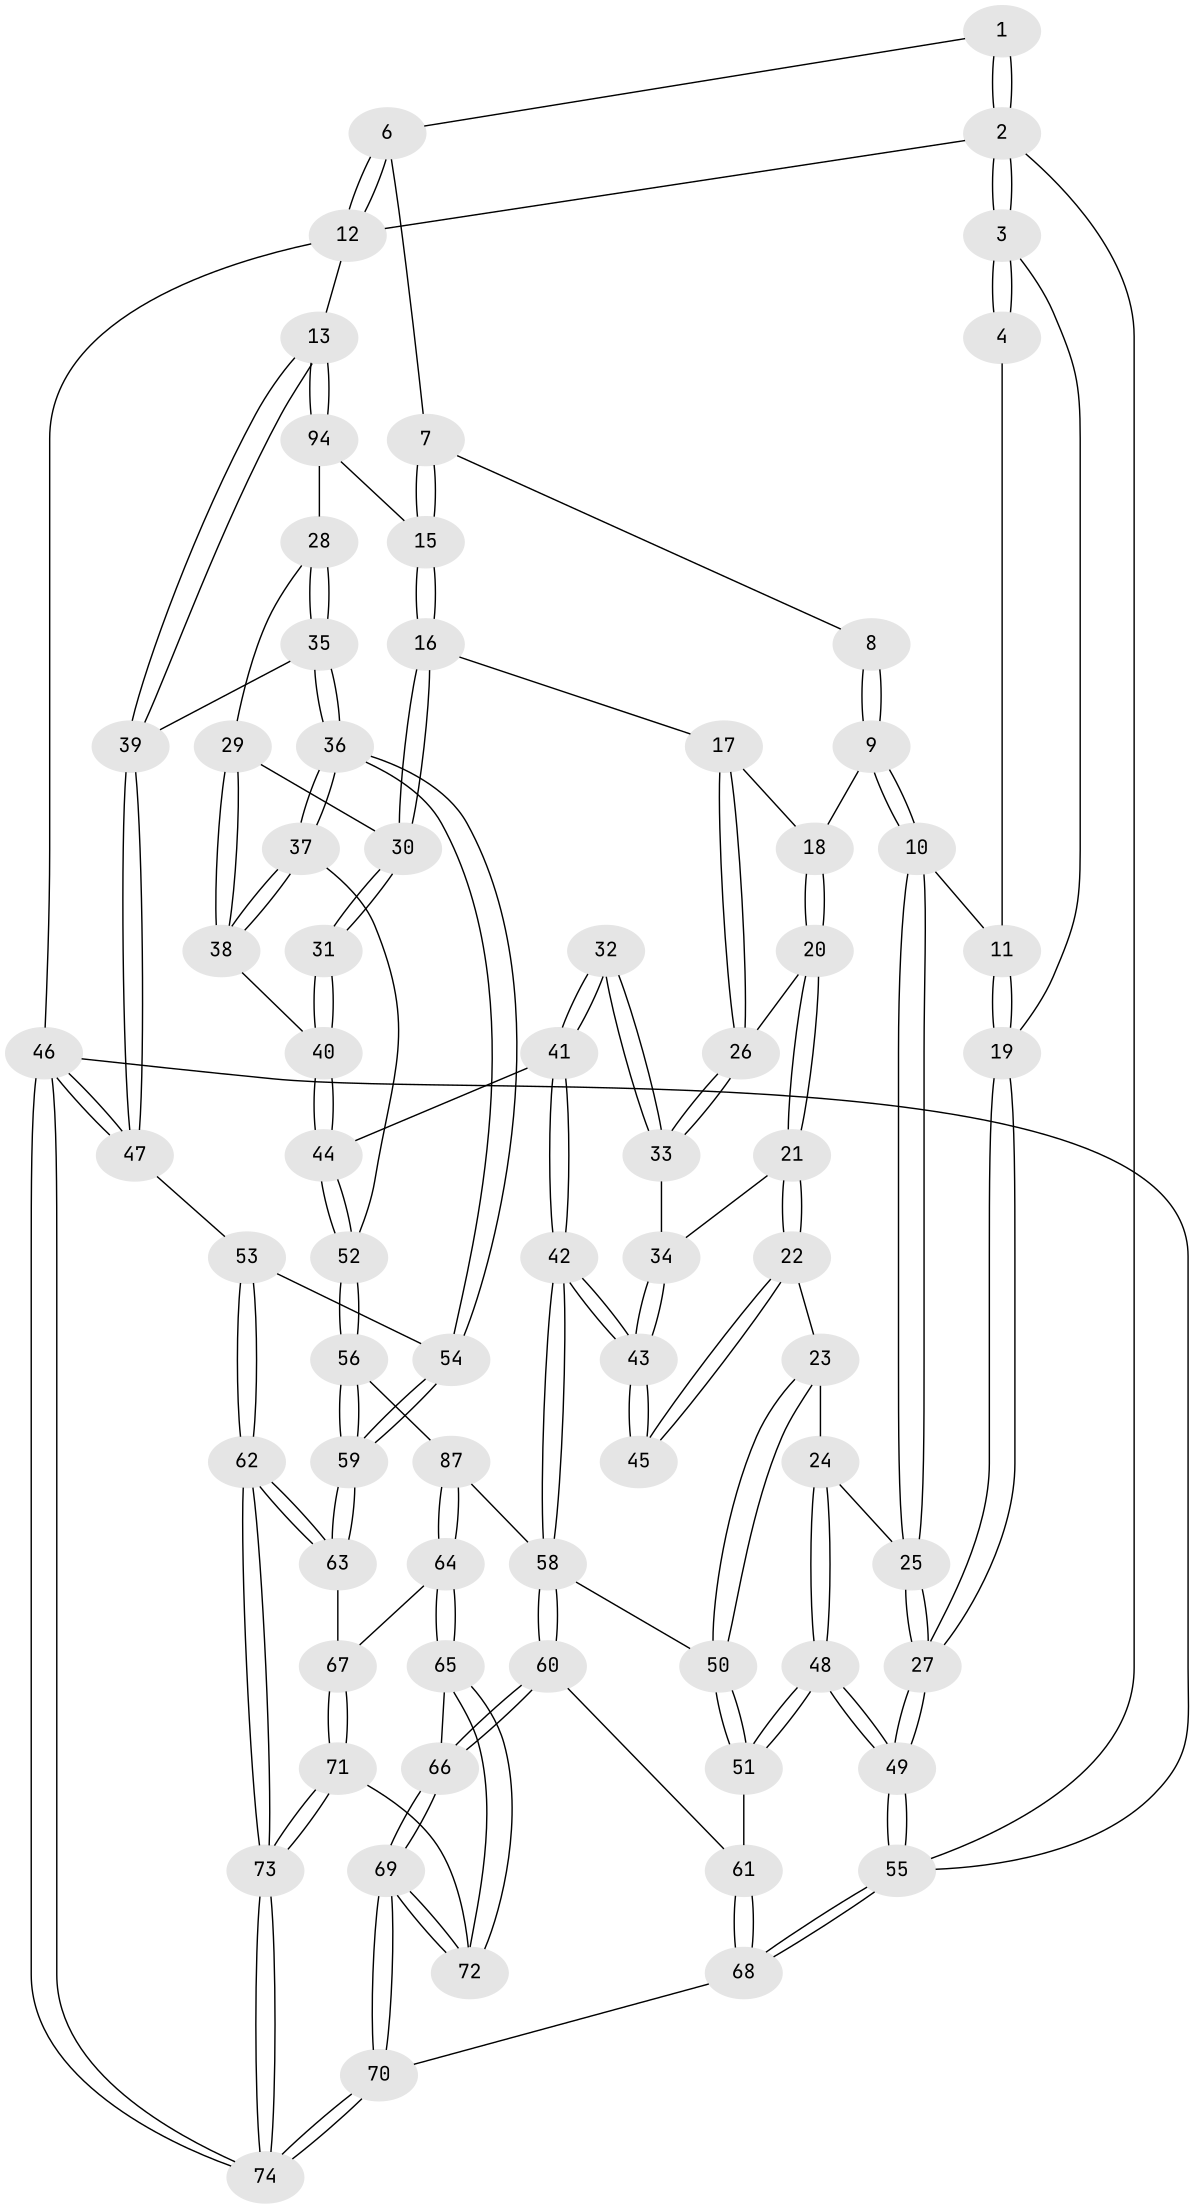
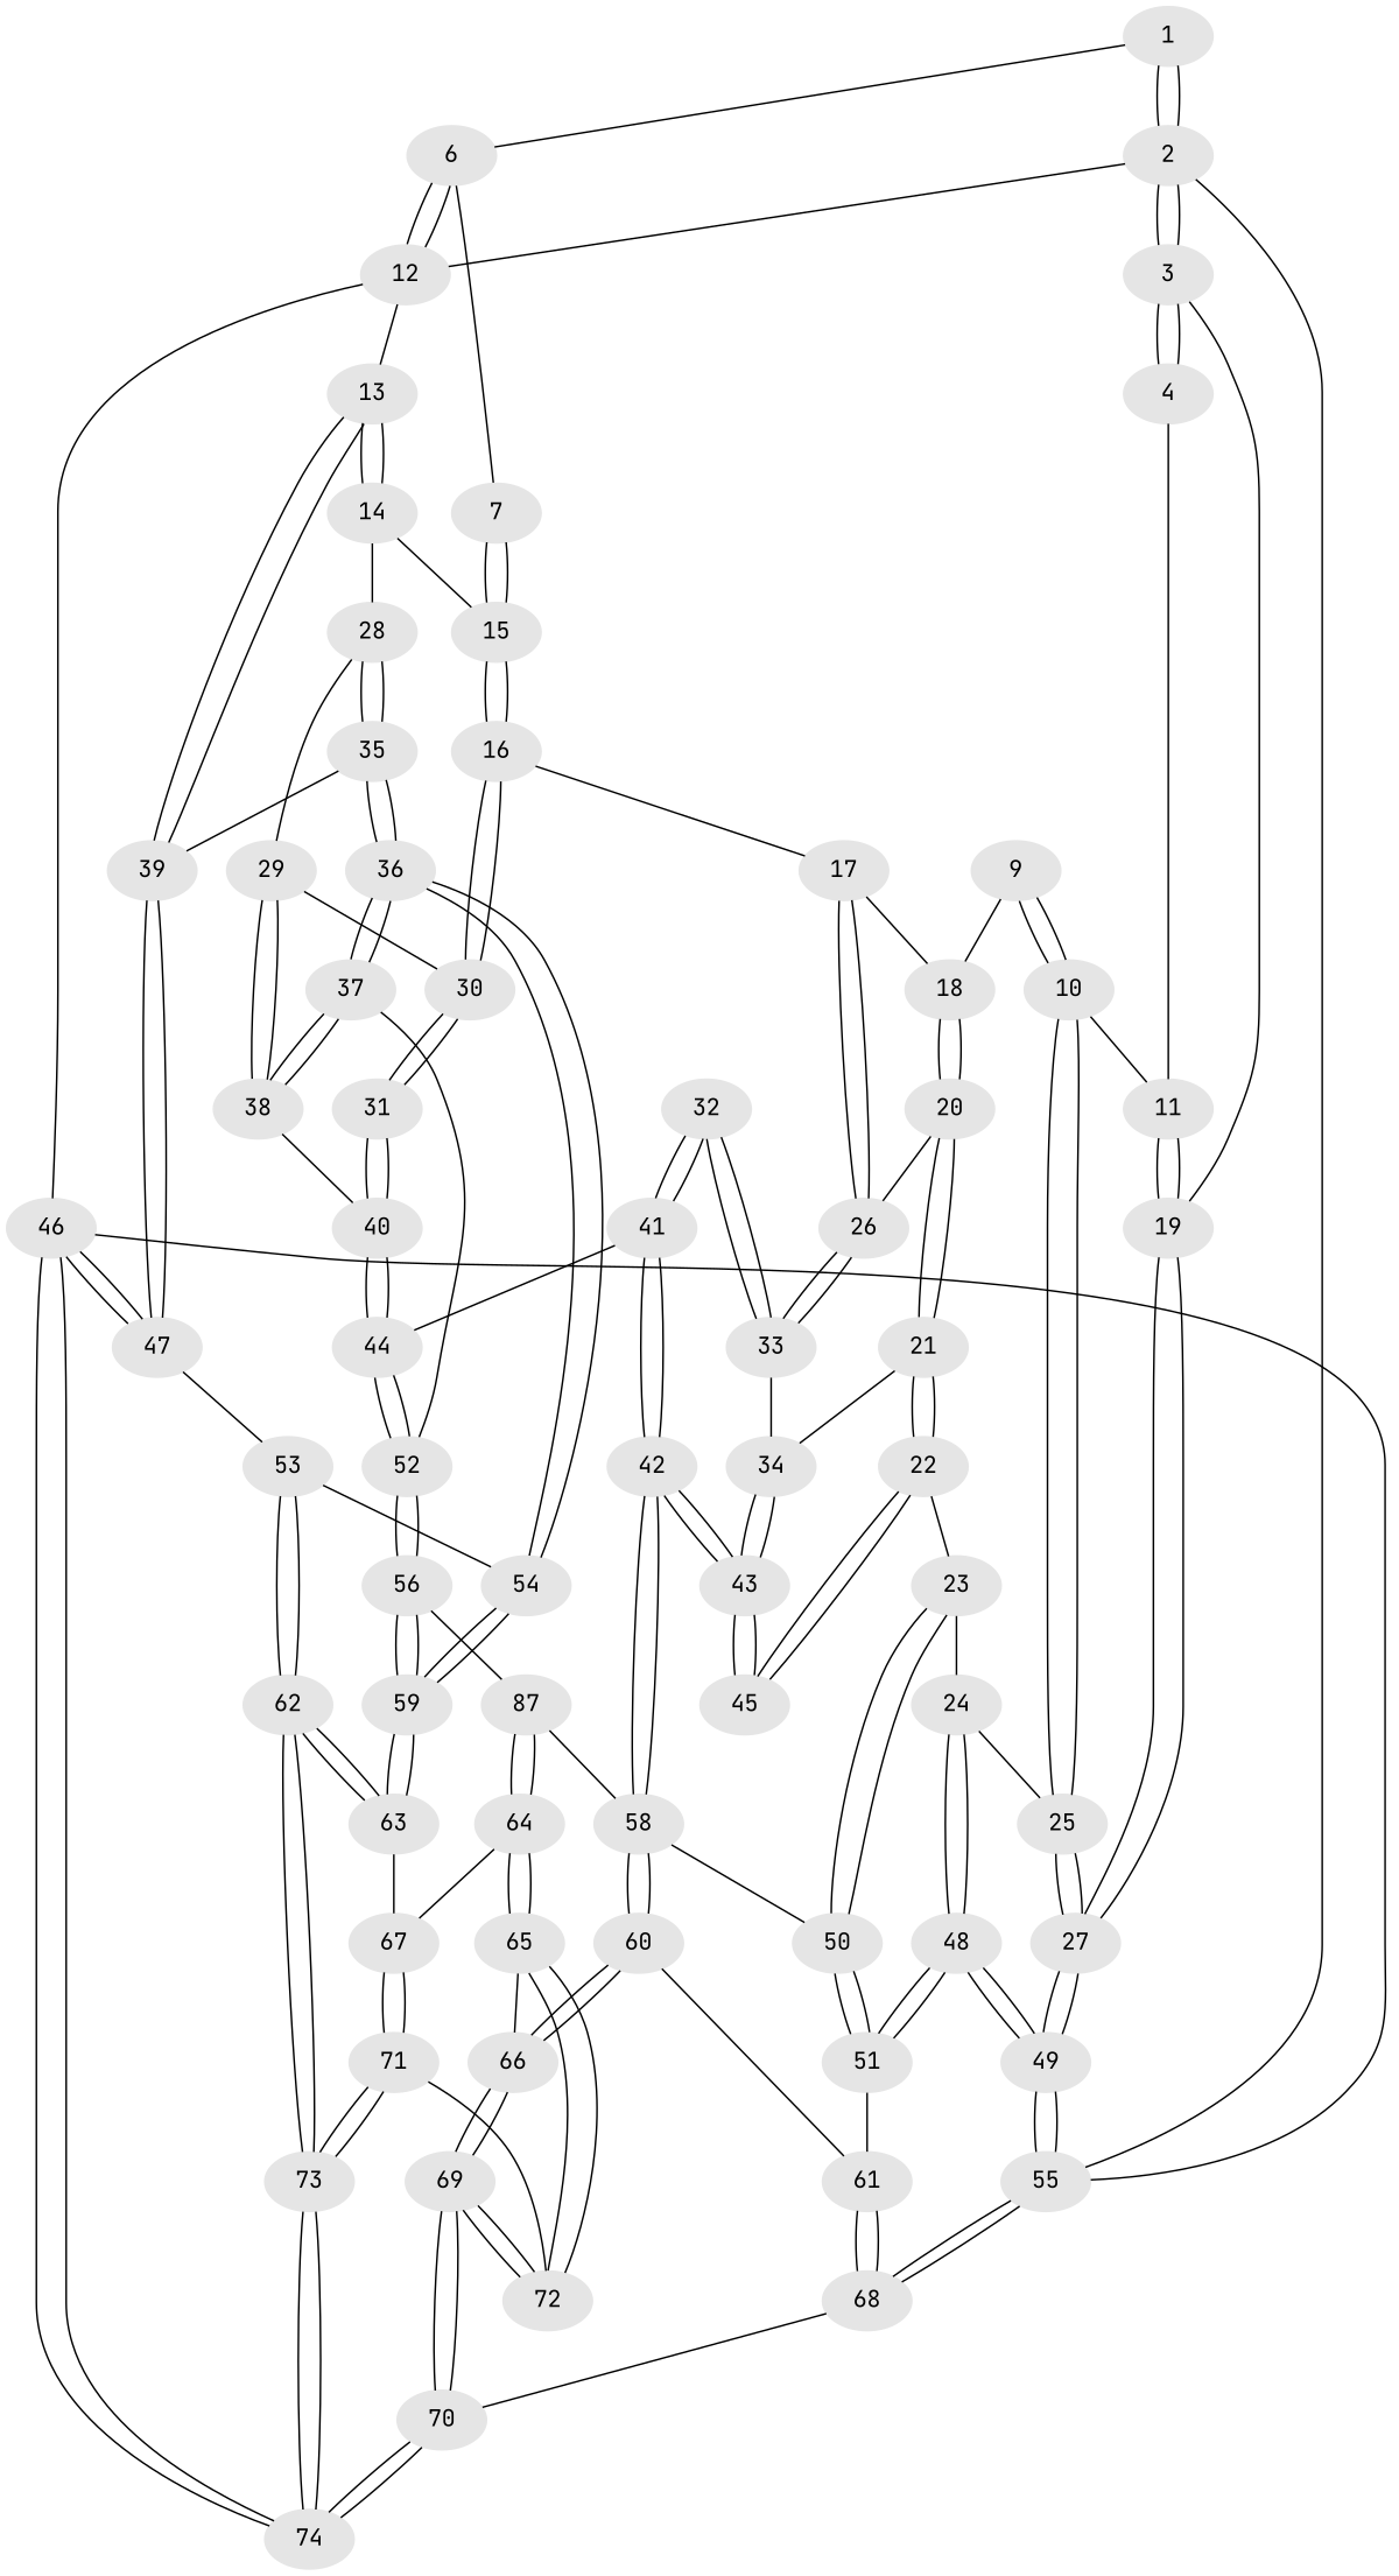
  graph {
    fontname="JetBrains Mono"
    node [color=gray90 fontname="JetBrains Mono" style=filled]
    edge [fontname="JetBrains Mono"]
    1
    2
    6
    3
    12
    55
    7
    4
    19
    13
    46
    68
    11
    27
-   8
    9
    15
    16
    10
    18
    25
    20
-   14 [label=94]
+   14
    39
    47
    74
    28
    29
    35
    17
    30
    26
    31
    33
    21
    49
    22
    34
    23
    45
    43
    24
    50
    48
    51
    38
    36
    40
    32
    41
    44
    42
    37
    54
    52
    59
    56
    53
    58
    60
    62
    61
    n63 [label=87]
    63
    73
    70
    64
    67
    65
    66
    69
    71
    72
    1 -- 2
    1 -- 2
    1 -- 6
    2 -- 3
    2 -- 3
    2 -- 12
    2 -- 55
    6 -- 12
    6 -- 12
    6 -- 7
    3 -- 4
    3 -- 4
    3 -- 19
    12 -- 13
    12 -- 46
    55 -- 68
    55 -- 68
-   7 -- 8
    7 -- 15
    7 -- 15
    4 -- 11
    19 -- 27
    19 -- 27
    13 -- 14
    13 -- 14
    13 -- 39
    13 -- 39
    46 -- 55
    46 -- 47
    46 -- 47
    46 -- 74
    46 -- 74
    68 -- 70
    11 -- 19
    11 -- 19
    27 -- 49
    27 -- 49
-   8 -- 9
-   8 -- 9
    9 -- 10
    9 -- 10
    9 -- 18
    15 -- 16
    15 -- 16
    16 -- 17
    16 -- 30
    16 -- 30
    10 -- 11
    10 -- 25
    10 -- 25
    18 -- 20
    18 -- 20
    25 -- 27
    25 -- 27
    20 -- 26
    20 -- 21
    20 -- 21
    14 -- 15
    14 -- 28
    39 -- 47
    39 -- 47
    47 -- 53
    28 -- 29
    28 -- 35
    28 -- 35
    29 -- 30
    29 -- 38
    29 -- 38
    35 -- 39
    35 -- 36
    35 -- 36
    17 -- 18
    17 -- 26
    17 -- 26
    30 -- 31
    30 -- 31
    26 -- 33
    26 -- 33
    31 -- 40
    31 -- 40
    33 -- 34
    21 -- 22
    21 -- 22
    21 -- 34
    49 -- 55
    49 -- 55
    22 -- 23
    22 -- 45
    22 -- 45
    34 -- 43
    34 -- 43
    23 -- 24
    23 -- 50
    23 -- 50
    43 -- 45
    43 -- 45
    24 -- 25
    24 -- 48
    24 -- 48
    50 -- 51
    50 -- 51
    48 -- 49
    48 -- 49
    48 -- 51
    48 -- 51
    51 -- 61
    38 -- 40
    36 -- 37
    36 -- 37
    36 -- 54
    36 -- 54
    40 -- 44
    40 -- 44
    32 -- 33
    32 -- 33
    32 -- 41
    32 -- 41
    41 -- 44
    41 -- 42
    41 -- 42
    44 -- 52
    44 -- 52
    42 -- 43
    42 -- 43
    42 -- 58
    42 -- 58
    37 -- 38
    37 -- 38
    37 -- 52
    54 -- 59
    54 -- 59
    52 -- 56
    52 -- 56
    59 -- 63
    59 -- 63
    56 -- 59
    56 -- 59
    56 -- n63
    53 -- 54
    53 -- 62
    53 -- 62
    58 -- 50
    58 -- 60
    58 -- 60
    60 -- 61
    60 -- 66
    60 -- 66
    62 -- 63
    62 -- 63
    62 -- 73
    62 -- 73
    61 -- 68
    61 -- 68
    n63 -- 58
    n63 -- 64
    n63 -- 64
    63 -- 67
    73 -- 74
    73 -- 74
    70 -- 74
    70 -- 74
    64 -- 67
    64 -- 65
    64 -- 65
    67 -- 71
    67 -- 71
    65 -- 66
    65 -- 72
    65 -- 72
    66 -- 69
    66 -- 69
    69 -- 70
    69 -- 70
    69 -- 72
    69 -- 72
    71 -- 73
    71 -- 73
    71 -- 72
  }
